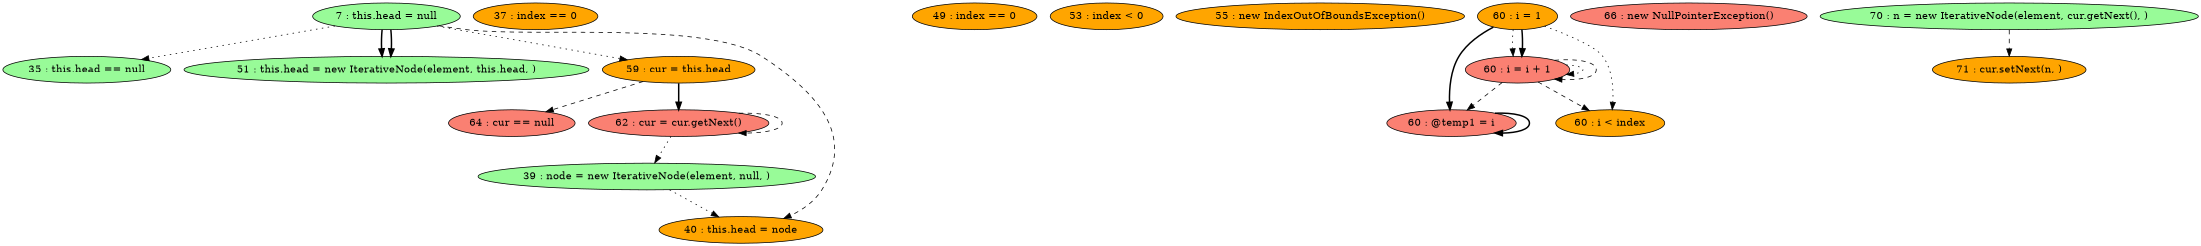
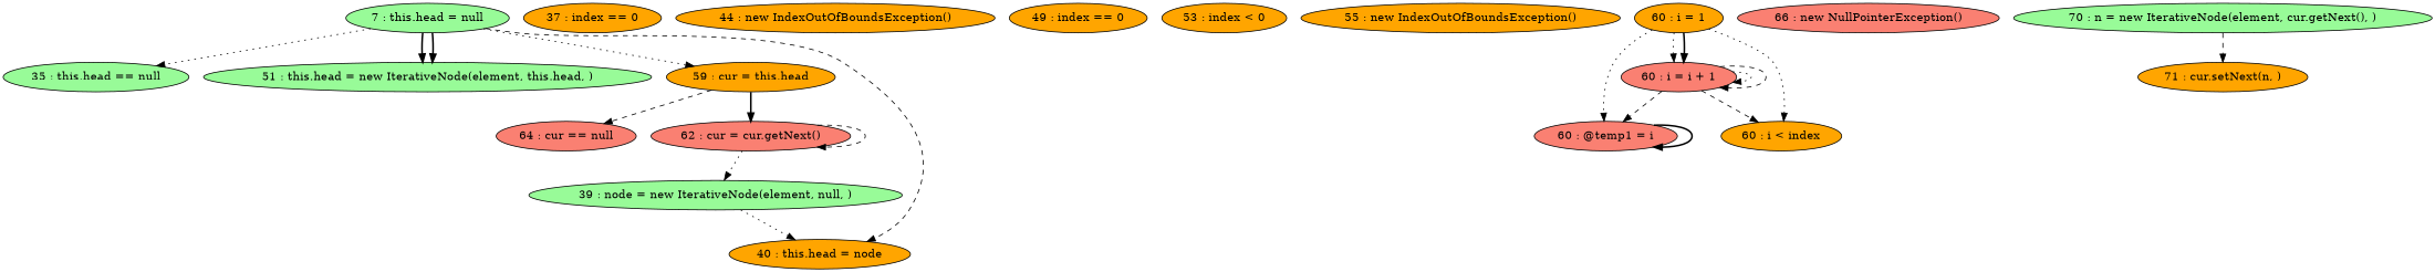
  digraph {
    node [fillcolor=orange style=filled]
    edge [style=dotted]
    "7 : this.head = null" [fillcolor=palegreen]
    "35 : this.head == null" [fillcolor=palegreen]
    "51 : this.head = new IterativeNode(element, this.head, )" [fillcolor=palegreen]
    "59 : cur = this.head"
    "40 : this.head = node"
    "64 : cur == null" [fillcolor=salmon]
    "62 : cur = cur.getNext()" [fillcolor=salmon]
    "39 : node = new IterativeNode(element, null, )" [fillcolor=palegreen]
    "37 : index == 0"
+   "44 : new IndexOutOfBoundsException()"
    "49 : index == 0"
    "53 : index < 0"
    "55 : new IndexOutOfBoundsException()"
    "60 : @temp1 = i" [fillcolor=salmon]
    "60 : i = 1"
    "60 : i < index"
    "60 : i = i + 1" [fillcolor=salmon]
    "66 : new NullPointerException()" [fillcolor=salmon]
    "70 : n = new IterativeNode(element, cur.getNext(), )" [fillcolor=palegreen]
    "71 : cur.setNext(n, )"
    "7 : this.head = null" -> "35 : this.head == null"
    "7 : this.head = null" -> "51 : this.head = new IterativeNode(element, this.head, )" [style=bold]
    "7 : this.head = null" -> "51 : this.head = new IterativeNode(element, this.head, )" [style=bold]
    "7 : this.head = null" -> "59 : cur = this.head"
    "7 : this.head = null" -> "40 : this.head = node" [style=dashed]
    "59 : cur = this.head" -> "64 : cur == null" [style=dashed]
    "59 : cur = this.head" -> "62 : cur = cur.getNext()" [style=bold]
    "62 : cur = cur.getNext()" -> "62 : cur = cur.getNext()" [style=dashed]
    "62 : cur = cur.getNext()" -> "39 : node = new IterativeNode(element, null, )"
    "39 : node = new IterativeNode(element, null, )" -> "40 : this.head = node"
    "60 : @temp1 = i" -> "60 : @temp1 = i" [style=bold]
-   "60 : i = 1" -> "60 : @temp1 = i" [style=bold]
+   "60 : i = 1" -> "60 : @temp1 = i"
    "60 : i = 1" -> "60 : i < index"
    "60 : i = 1" -> "60 : i = i + 1"
    "60 : i = 1" -> "60 : i = i + 1" [style=bold]
    "60 : i = i + 1" -> "60 : @temp1 = i" [style=dashed]
    "60 : i = i + 1" -> "60 : i < index" [style=dashed]
    "60 : i = i + 1" -> "60 : i = i + 1"
    "60 : i = i + 1" -> "60 : i = i + 1" [style=dashed]
    "70 : n = new IterativeNode(element, cur.getNext(), )" -> "71 : cur.setNext(n, )" [style=dashed]
  }
